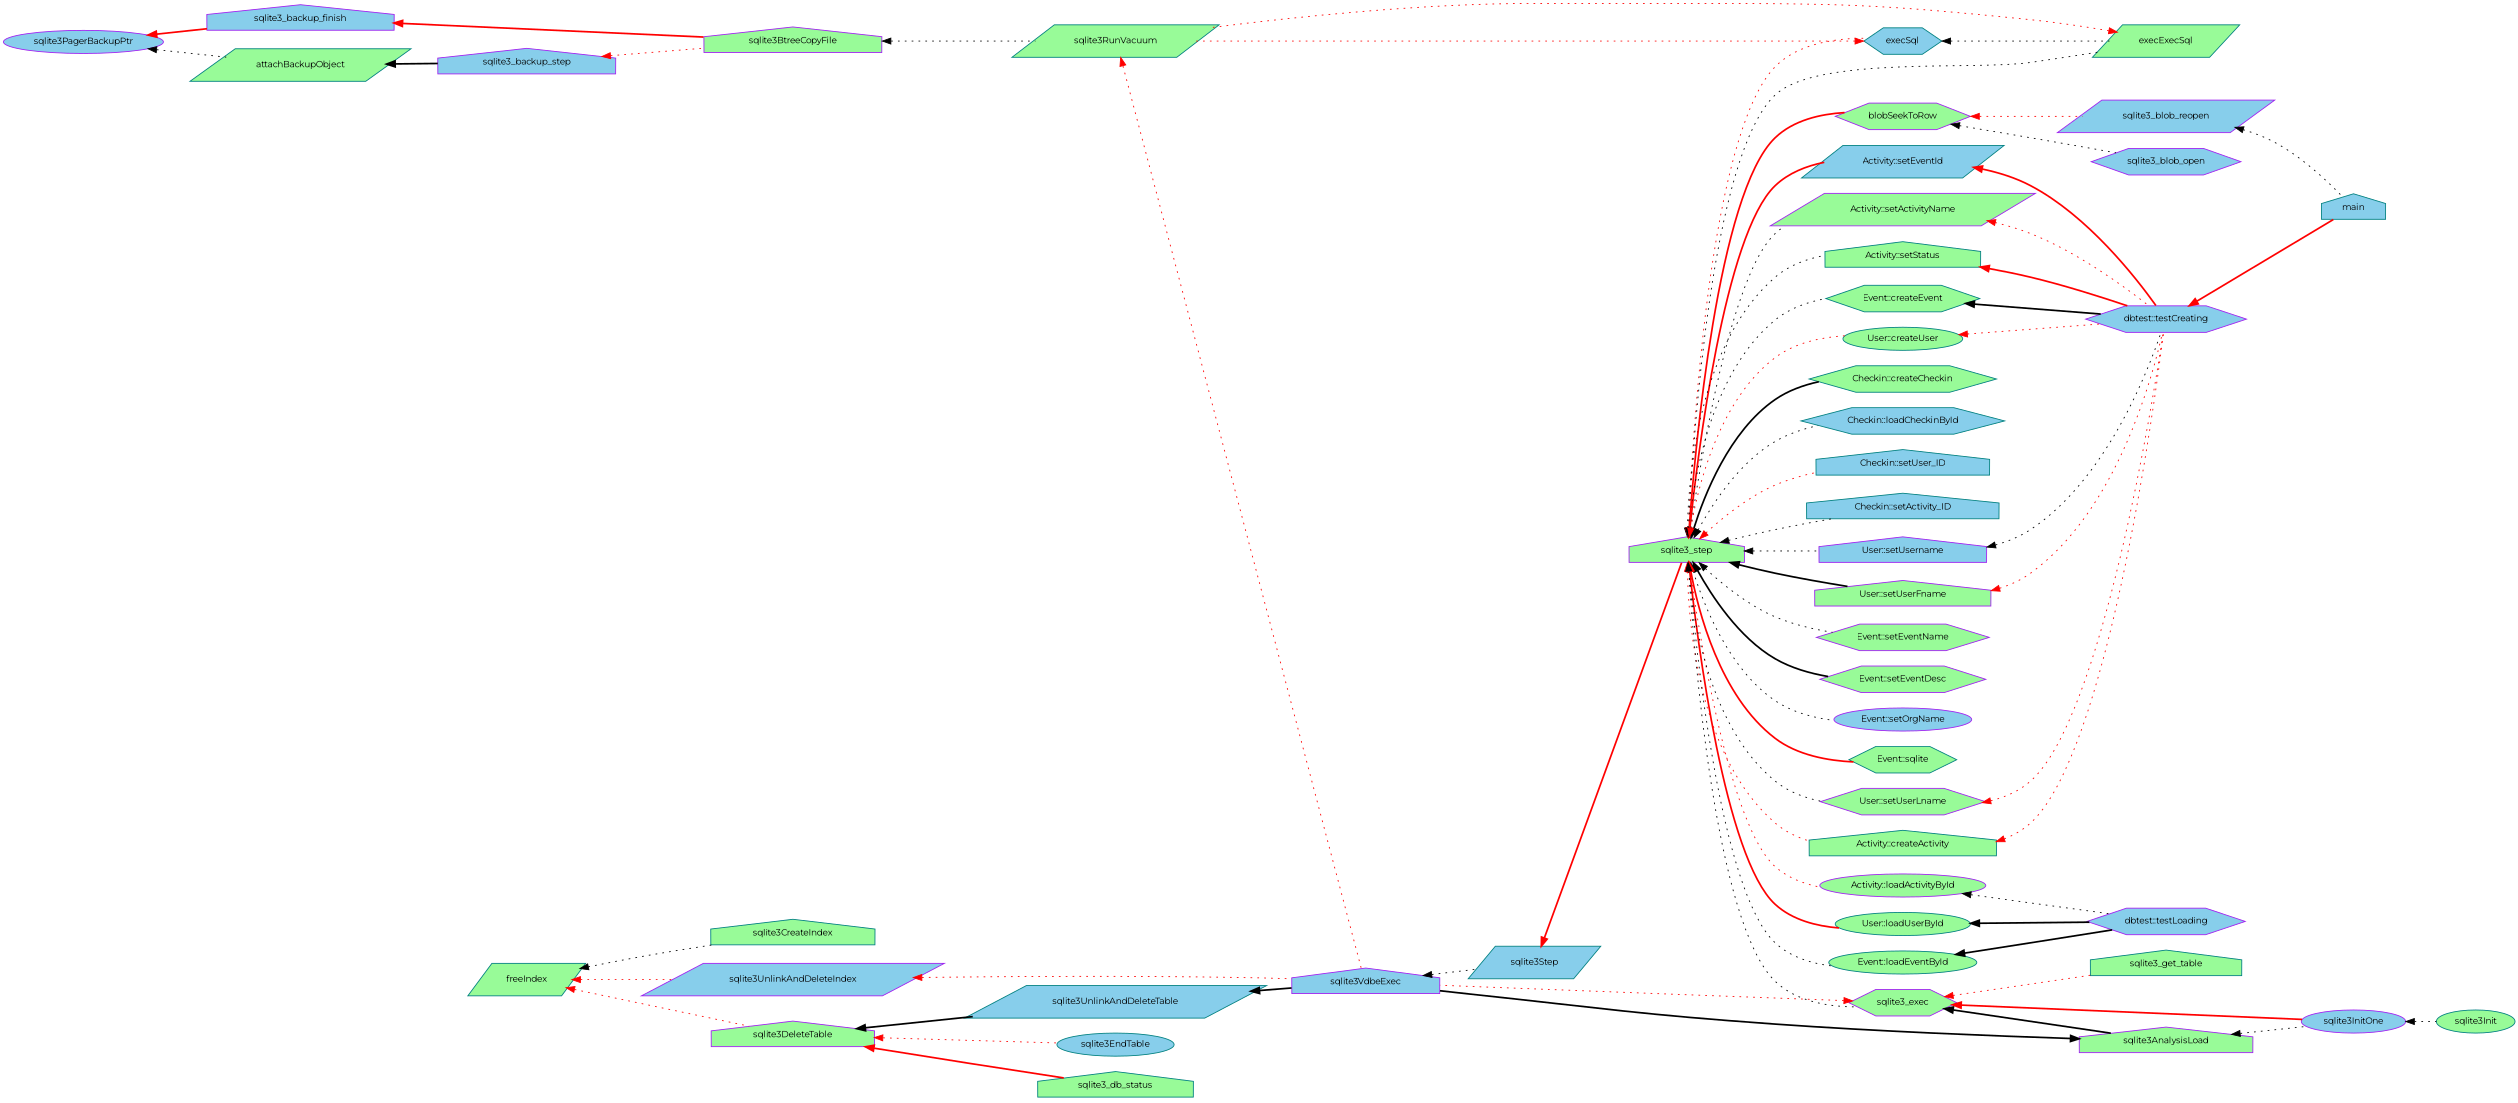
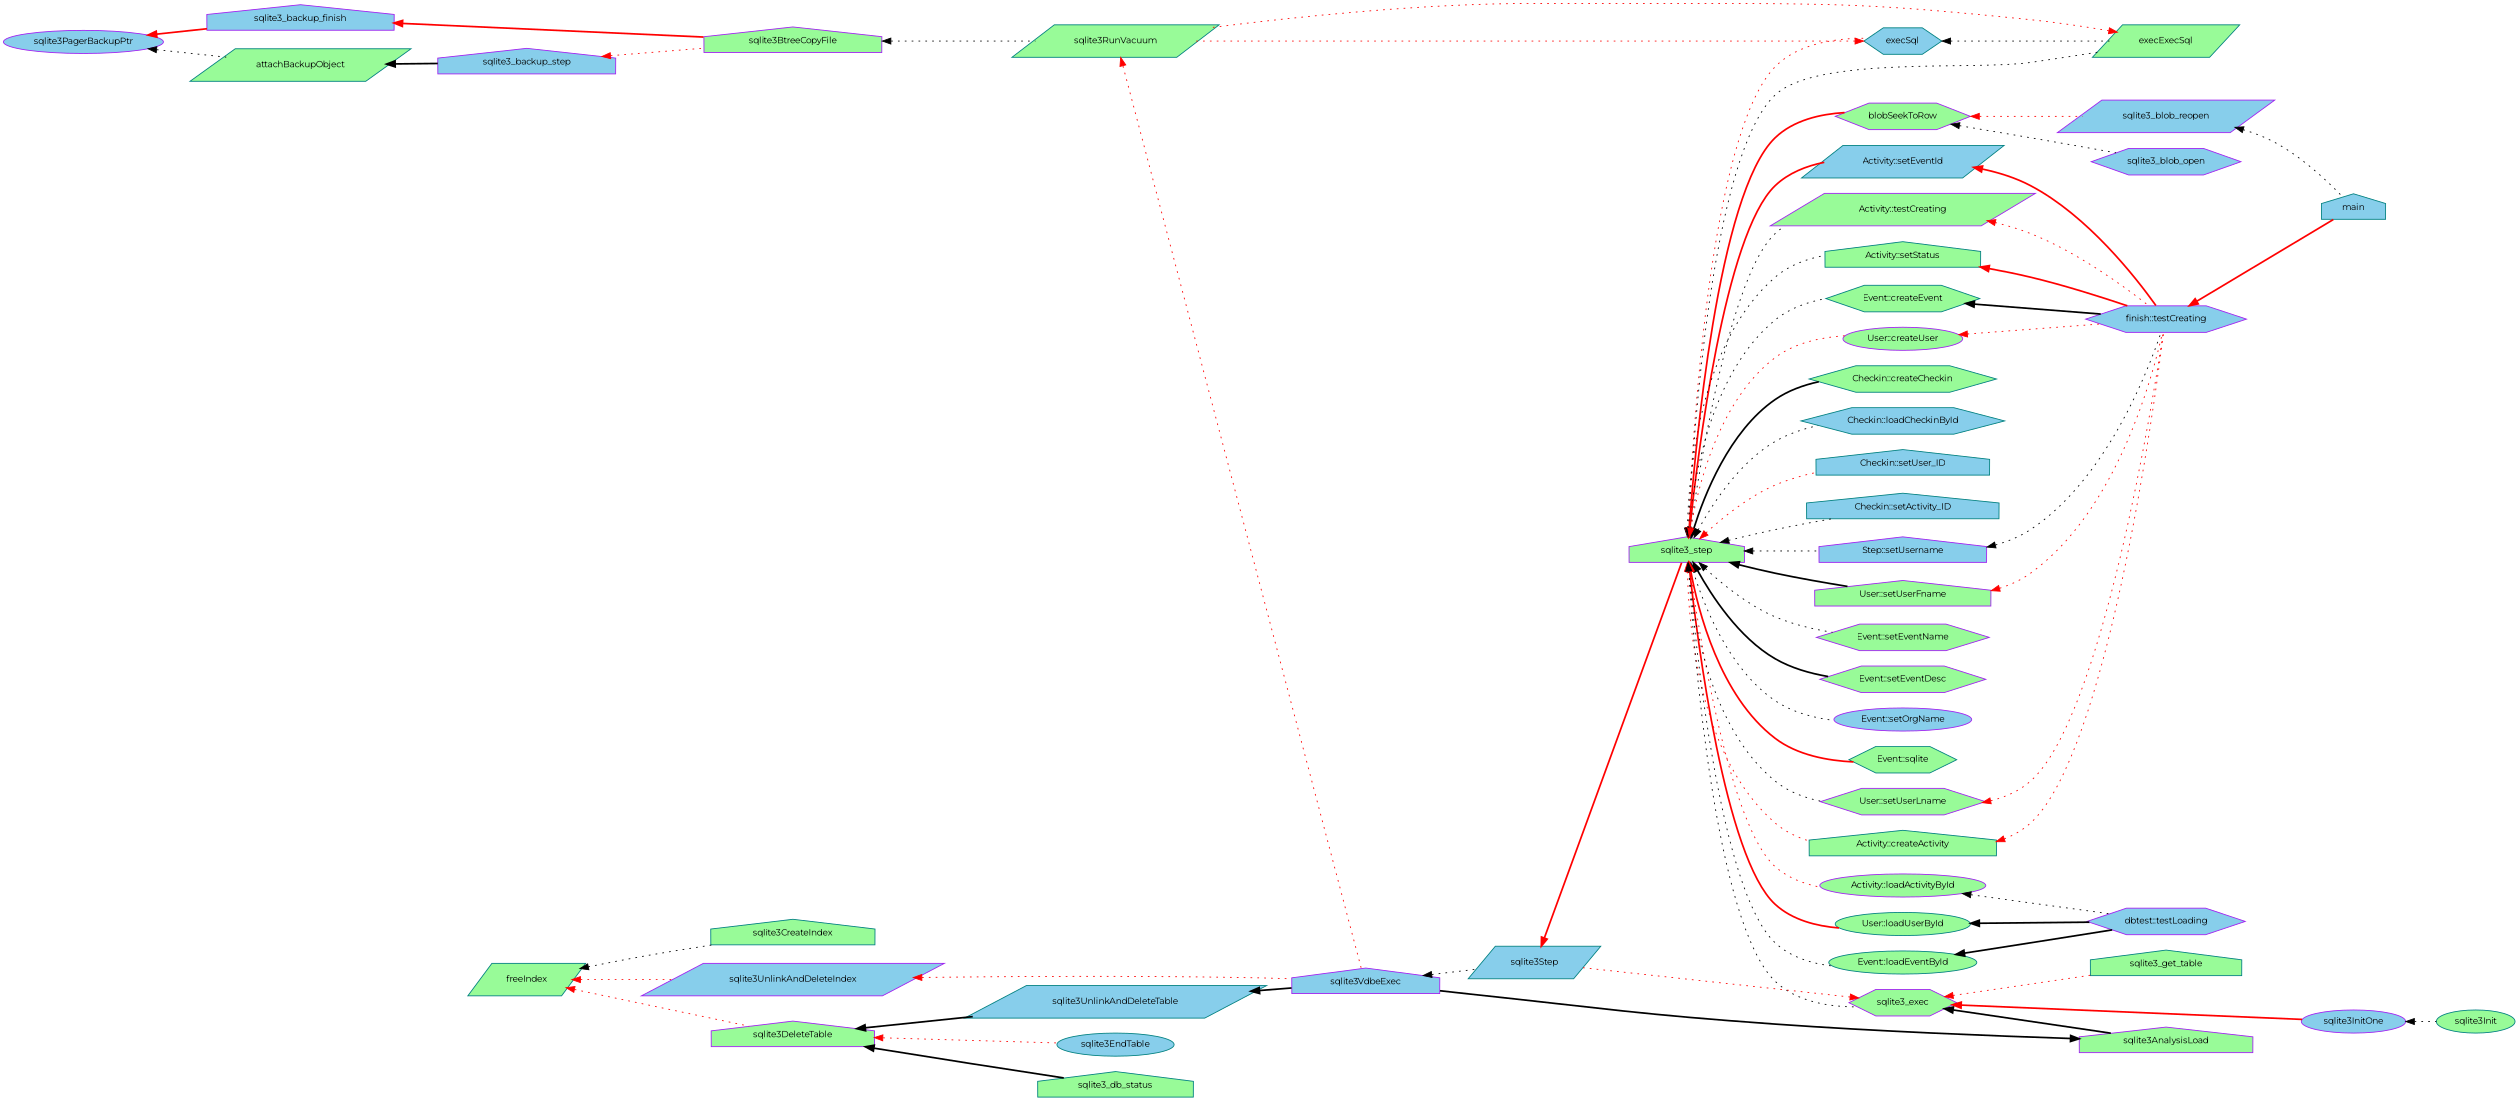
  digraph {
    fontname=Montserrat
    rankdir=LR
    node [color=teal fillcolor=palegreen fontname=Montserrat fontsize=10 shape=house style=filled]
    edge [color=black dir=back fontname=Montserrat fontsize=10 labelfontname=FreeSans labelfontsize=10 style=dotted]
    n1 [color=purple fillcolor=skyblue fontcolor=black height=0.2 label=sqlite3PagerBackupPtr shape=ellipse width=0.4]
    n2 [height=0.2 label=attachBackupObject shape=parallelogram width=0.4]
    n3 [color=purple fillcolor=skyblue height=0.2 label=sqlite3_backup_finish width=0.4]
    n4 [color=purple fillcolor=skyblue height=0.2 label=sqlite3_backup_step width=0.4]
    n5 [color=purple height=0.2 label=sqlite3BtreeCopyFile width=0.4]
    n6 [height=0.2 label=sqlite3RunVacuum shape=parallelogram width=0.4]
    n7 [color=purple fillcolor=skyblue height=0.2 label=sqlite3VdbeExec width=0.4]
    n8 [fillcolor=skyblue height=0.2 label=sqlite3Step shape=parallelogram width=0.4]
    n9 [color=purple height=0.2 label=sqlite3_step width=0.4]
    n10 [height=0.2 label="Activity::createActivity" width=0.4]
    n11 [color=purple height=0.2 label="Activity::loadActivityById" shape=ellipse width=0.4]
    n12 [fillcolor=skyblue height=0.2 label="Activity::setEventId" shape=parallelogram width=0.4]
-   n13 [color=purple height=0.2 label="Activity::setActivityName" shape=parallelogram width=0.4]
+   n13 [color=purple height=0.2 label="Activity::testCreating" shape=parallelogram width=0.4]
    n14 [height=0.2 label="Activity::setStatus" width=0.4]
    n15 [height=0.2 label="Checkin::createCheckin" shape=hexagon width=0.4]
    n16 [fillcolor=skyblue height=0.2 label="Checkin::loadCheckinById" shape=hexagon width=0.4]
    n17 [fillcolor=skyblue height=0.2 label="Checkin::setUser_ID" width=0.4]
    n18 [fillcolor=skyblue height=0.2 label="Checkin::setActivity_ID" width=0.4]
    n19 [height=0.2 label="Event::createEvent" shape=hexagon width=0.4]
    n20 [height=0.2 label="Event::loadEventById" shape=ellipse width=0.4]
    n21 [color=purple height=0.2 label="Event::setEventName" shape=hexagon width=0.4]
    n22 [color=purple height=0.2 label="Event::setEventDesc" shape=hexagon width=0.4]
    n23 [color=purple fillcolor=skyblue height=0.2 label="Event::setOrgName" shape=ellipse width=0.4]
    n24 [height=0.2 label="Event::sqlite" shape=hexagon width=0.4]
    n25 [color=purple height=0.2 label=blobSeekToRow shape=hexagon width=0.4]
    n26 [color=purple height=0.2 label=sqlite3_exec shape=hexagon width=0.4]
    n27 [fillcolor=skyblue height=0.2 label=execSql shape=hexagon width=0.4]
    n28 [height=0.2 label=execExecSql shape=parallelogram width=0.4]
-   n29 [height=0.2 label="User::createUser" shape=ellipse width=0.4]
+   n29 [color=purple height=0.2 label="User::createUser" shape=ellipse width=0.4]
    n30 [height=0.2 label="User::loadUserById" shape=ellipse width=0.4]
-   n31 [color=purple fillcolor=skyblue height=0.2 label="User::setUsername" width=0.4]
+   n31 [color=purple fillcolor=skyblue height=0.2 label="Step::setUsername" width=0.4]
    n32 [color=purple height=0.2 label="User::setUserFname" width=0.4]
    n33 [color=purple height=0.2 label="User::setUserLname" shape=hexagon width=0.4]
-   n34 [color=purple fillcolor=skyblue height=0.2 label="dbtest::testCreating" shape=hexagon width=0.4]
+   n34 [color=purple fillcolor=skyblue height=0.2 label="finish::testCreating" shape=hexagon width=0.4]
    n35 [color=purple fillcolor=skyblue height=0.2 label="dbtest::testLoading" shape=hexagon width=0.4]
    n36 [color=purple fillcolor=skyblue height=0.2 label=sqlite3_blob_open shape=hexagon width=0.4]
    n37 [color=purple fillcolor=skyblue height=0.2 label=sqlite3_blob_reopen shape=parallelogram width=0.4]
    n38 [color=purple height=0.2 label=sqlite3AnalysisLoad width=0.4]
    n39 [color=purple fillcolor=skyblue height=0.2 label=sqlite3InitOne shape=ellipse width=0.4]
    n40 [height=0.2 label=sqlite3_get_table width=0.4]
    n41 [fillcolor=skyblue height=0.2 label=main width=0.4]
    n42 [height=0.2 label=freeIndex shape=parallelogram width=0.4]
    n43 [color=purple fillcolor=skyblue height=0.2 label=sqlite3UnlinkAndDeleteIndex shape=parallelogram width=0.4]
    n44 [color=purple height=0.2 label=sqlite3DeleteTable width=0.4]
    n45 [height=0.2 label=sqlite3CreateIndex width=0.4]
    n46 [height=0.2 label=sqlite3Init shape=ellipse width=0.4]
    n47 [height=0.2 label=sqlite3_db_status width=0.4]
    n48 [fillcolor=skyblue height=0.2 label=sqlite3UnlinkAndDeleteTable shape=parallelogram width=0.4]
    n49 [fillcolor=skyblue height=0.2 label=sqlite3EndTable shape=ellipse width=0.4]
    n1 -> n2
    n1 -> n3 [color=red style=bold]
    n2 -> n4 [style=bold]
    n3 -> n5 [color=red style=bold]
    n4 -> n5 [color=red]
    n5 -> n6
    n6 -> n7 [color=red]
    n7 -> n8
    n8 -> n9 [color=red style=bold]
    n9 -> n10 [color=red]
    n9 -> n11 [color=red]
    n9 -> n12 [color=red style=bold]
    n9 -> n13
    n9 -> n14
    n9 -> n15 [style=bold]
    n9 -> n16
    n9 -> n17 [color=red]
    n9 -> n18
    n9 -> n19
    n9 -> n20
    n9 -> n21
    n9 -> n22 [style=bold]
    n9 -> n23
    n9 -> n24 [color=red style=bold]
    n9 -> n25 [color=red style=bold]
    n9 -> n26
    n9 -> n27 [color=red]
    n9 -> n28
    n9 -> n29 [color=red]
    n9 -> n30 [color=red style=bold]
    n9 -> n31
    n9 -> n32 [style=bold]
    n9 -> n33
    n10 -> n34 [color=red]
    n11 -> n35
    n12 -> n34 [color=red style=bold]
    n13 -> n34 [color=red]
    n14 -> n34 [color=red style=bold]
    n19 -> n34 [style=bold]
    n20 -> n35 [style=bold]
    n25 -> n36
    n25 -> n37 [color=red]
-   n26 -> n7 [color=red]
+   n26 -> n8 [color=red]
    n26 -> n38 [style=bold]
    n26 -> n39 [color=red style=bold]
    n26 -> n40 [color=red]
    n27 -> n6 [color=red]
    n27 -> n28
    n28 -> n6 [color=red]
    n29 -> n34 [color=red]
    n30 -> n35 [style=bold]
    n31 -> n34
    n32 -> n34 [color=red]
    n33 -> n34 [color=red]
    n34 -> n41 [color=red style=bold]
    n37 -> n41
    n38 -> n7 [style=bold]
-   n38 -> n39
    n39 -> n46
    n42 -> n43 [color=red]
    n42 -> n44 [color=red]
    n42 -> n45
    n43 -> n7 [color=red]
-   n44 -> n47 [color=red style=bold]
+   n44 -> n47 [style=bold]
    n44 -> n48 [style=bold]
    n44 -> n49 [color=red]
    n48 -> n7 [style=bold]
  }
